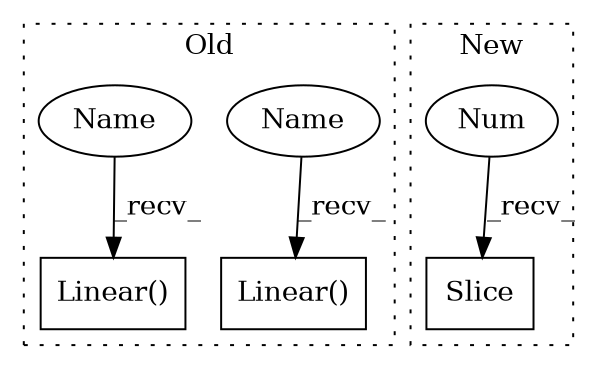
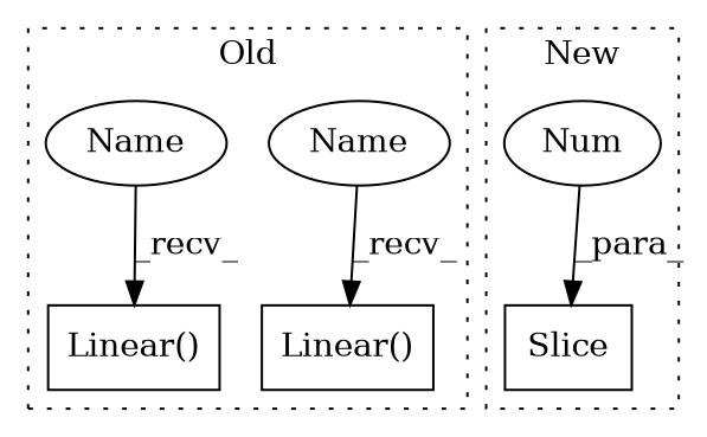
  digraph {
    node [a=75 l=2 shape=box]
    n1 [l="10,12" label="Linear()" s="1061,1081"]
    n2 [l="10,12" label="Linear()" s="1180,1200"]
    n3 [a=87 label=Name s=1061 shape=ellipse]
    n4 [a=87 label=Name s=1180 shape=ellipse]
    n5 [a=80 l=3 label=Slice s=1193]
    n6 [a=76 label=Num s=1194 shape=ellipse]
    subgraph cluster_1 {
      label=Old
      style=dotted
      n1
      n2
      n3
      n4
    }
    subgraph cluster_2 {
      label=New
      style=dotted
      n5
      n6
    }
    n3 -> n1 [label=_recv_]
    n4 -> n2 [label=_recv_]
-   n6 -> n5 [label=_recv_]
+   n6 -> n5 [label=_para_]
  }
